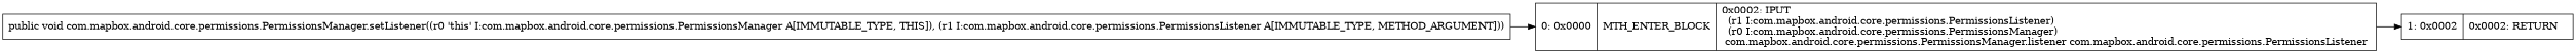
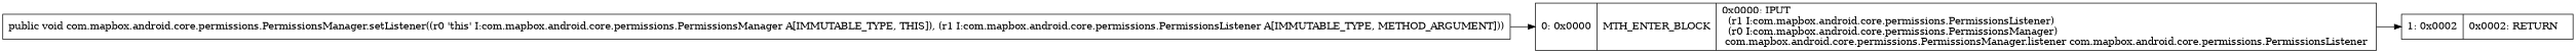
  digraph {
    rankdir=LR
    node [shape=record]
-   n1 [label="{0\:\ 0x0000|MTH_ENTER_BLOCK\l|0x0002: IPUT  \l  (r1 I:com.mapbox.android.core.permissions.PermissionsListener)\l  (r0 I:com.mapbox.android.core.permissions.PermissionsManager)\l com.mapbox.android.core.permissions.PermissionsManager.listener com.mapbox.android.core.permissions.PermissionsListener \l}"]
+   n1 [label="{0\:\ 0x0000|MTH_ENTER_BLOCK\l|0x0000: IPUT  \l  (r1 I:com.mapbox.android.core.permissions.PermissionsListener)\l  (r0 I:com.mapbox.android.core.permissions.PermissionsManager)\l com.mapbox.android.core.permissions.PermissionsManager.listener com.mapbox.android.core.permissions.PermissionsListener \l}"]
    n2 [label="{1\:\ 0x0002|0x0002: RETURN   \l}"]
    n3 [label="{public void com.mapbox.android.core.permissions.PermissionsManager.setListener((r0 'this' I:com.mapbox.android.core.permissions.PermissionsManager A[IMMUTABLE_TYPE, THIS]), (r1 I:com.mapbox.android.core.permissions.PermissionsListener A[IMMUTABLE_TYPE, METHOD_ARGUMENT])) }"]
    n1 -> n2
    n3 -> n1
  }
